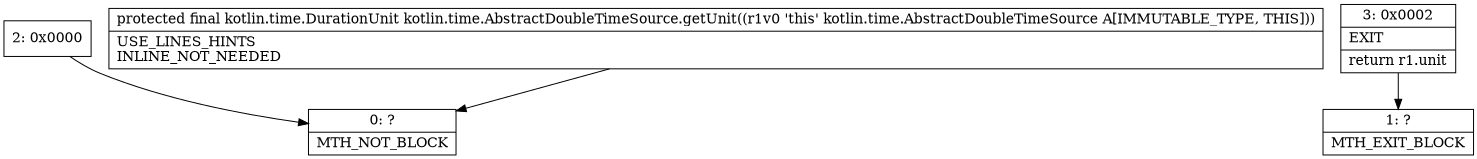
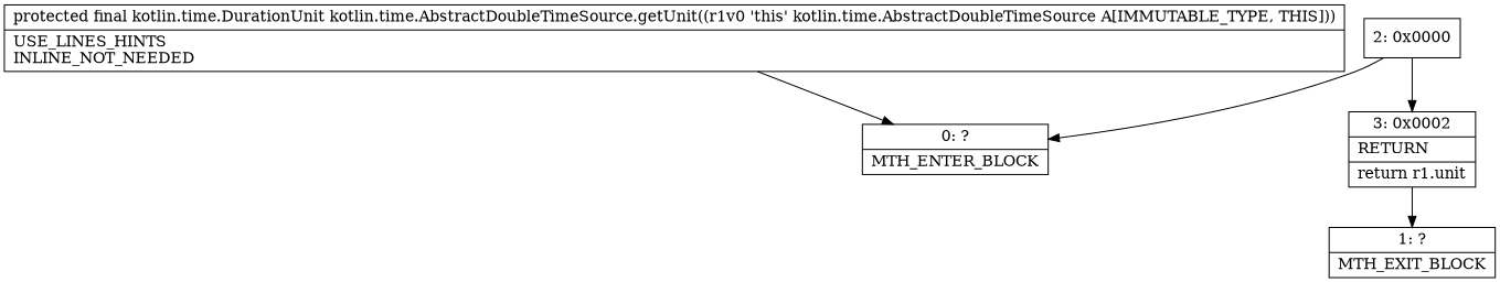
  digraph {
    node [shape=record]
-   n1 [label="{0\:\ ?|MTH_NOT_BLOCK\l}"]
+   n1 [label="{0\:\ ?|MTH_ENTER_BLOCK\l}"]
    n2 [label="{2\:\ 0x0000}"]
-   n3 [label="{3\:\ 0x0002|EXIT\l|return r1.unit\l}"]
+   n3 [label="{3\:\ 0x0002|RETURN\l|return r1.unit\l}"]
    n4 [label="{1\:\ ?|MTH_EXIT_BLOCK\l}"]
    n5 [label="{protected final kotlin.time.DurationUnit kotlin.time.AbstractDoubleTimeSource.getUnit((r1v0 'this' kotlin.time.AbstractDoubleTimeSource A[IMMUTABLE_TYPE, THIS]))  | USE_LINES_HINTS\lINLINE_NOT_NEEDED\l}"]
    n2 -> n1
+   n2 -> n3
    n3 -> n4
    n5 -> n1
  }
